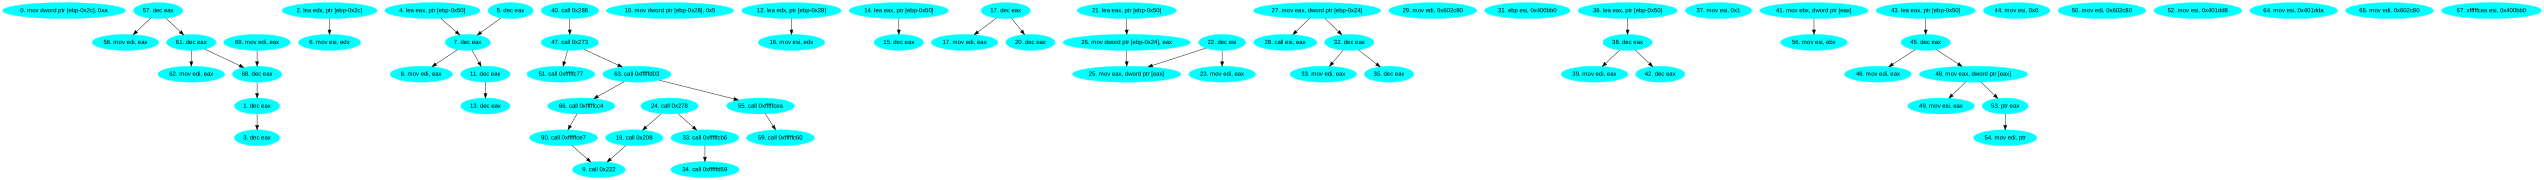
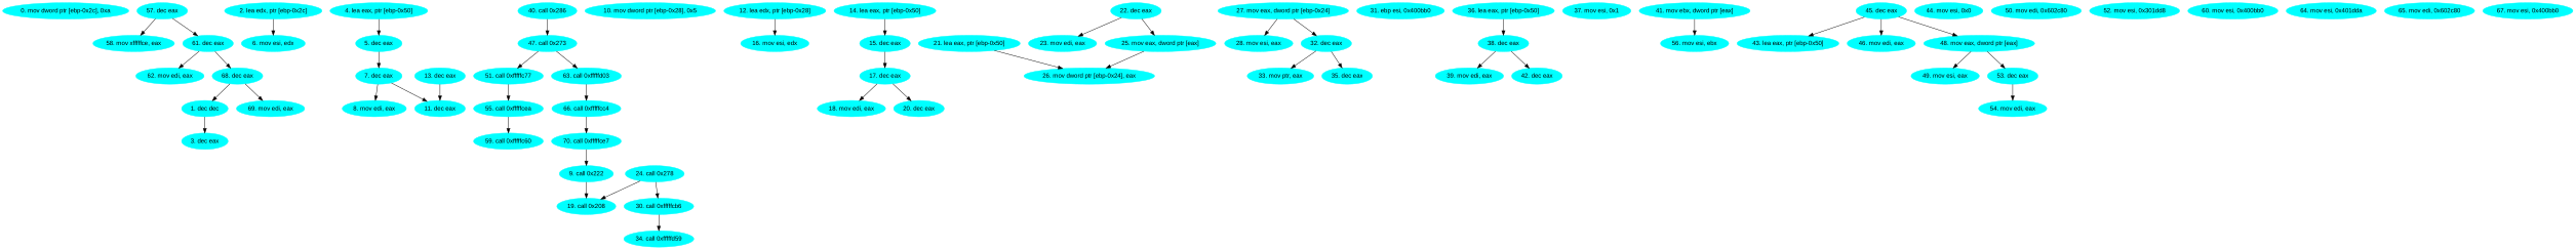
  digraph {
    fontname="Liberation Sans"
    node [color=cyan fontname="Liberation Sans" style=filled]
    edge [fontname="Liberation Sans"]
    n1 [label="0. mov dword ptr [ebp-0x2c], 0xa"]
-   n2 [label="1. dec eax"]
+   n2 [label="1. dec dec"]
    n3 [label="3. dec eax"]
    n4 [label="2. lea edx, ptr [ebp-0x2c]"]
    n5 [label="6. mov esi, edx"]
    n6 [label="4. lea eax, ptr [ebp-0x50]"]
    n7 [label="5. dec eax"]
    n8 [label="7. dec eax"]
    n9 [label="8. mov edi, eax"]
    n10 [label="11. dec eax"]
    n11 [label="13. dec eax"]
    n12 [label="9. call 0x222"]
    n13 [label="19. call 0x208"]
    n14 [label="10. mov dword ptr [ebp-0x28], 0x5"]
    n15 [label="12. lea edx, ptr [ebp-0x28]"]
    n16 [label="16. mov esi, edx"]
    n17 [label="14. lea eax, ptr [ebp-0x50]"]
    n18 [label="15. dec eax"]
    n19 [label="17. dec eax"]
-   n20 [label="17. mov edi, eax"]
+   n20 [label="18. mov edi, eax"]
    n21 [label="20. dec eax"]
    n22 [label="24. call 0x278"]
-   n23 [label="33. call 0xfffffcb6"]
+   n23 [label="30. call 0xfffffcb6"]
    n24 [label="21. lea eax, ptr [ebp-0x50]"]
    n25 [label="26. mov dword ptr [ebp-0x24], eax"]
-   n26 [label="22. dec esi"]
+   n26 [label="22. dec eax"]
    n27 [label="23. mov edi, eax"]
    n28 [label="25. mov eax, dword ptr [eax]"]
    n29 [label="34. call 0xfffffd59"]
    n30 [label="27. mov eax, dword ptr [ebp-0x24]"]
-   n31 [label="28. call esi, eax"]
+   n31 [label="28. mov esi, eax"]
    n32 [label="32. dec eax"]
-   n33 [label="33. mov edi, eax"]
+   n33 [label="33. mov ptr, eax"]
    n34 [label="35. dec eax"]
-   n35 [label="29. mov edi, 0x602c80"]
    n36 [label="31. ebp esi, 0x400bb0"]
    n37 [label="40. call 0x286"]
    n38 [label="47. call 0x273"]
    n39 [label="36. lea eax, ptr [ebp-0x50]"]
    n40 [label="38. dec eax"]
    n41 [label="39. mov edi, eax"]
    n42 [label="42. dec eax"]
    n43 [label="37. mov esi, 0x1"]
    n44 [label="41. mov ebx, dword ptr [eax]"]
    n45 [label="56. mov esi, ebx"]
    n46 [label="51. call 0xfffffc77"]
    n47 [label="63. call 0xfffffd03"]
    n48 [label="43. lea eax, ptr [ebp-0x50]"]
    n49 [label="45. dec eax"]
    n50 [label="46. mov edi, eax"]
    n51 [label="48. mov eax, dword ptr [eax]"]
    n52 [label="44. mov esi, 0x0"]
    n53 [label="49. mov esi, eax"]
-   n54 [label="53. ptr eax"]
+   n54 [label="53. dec eax"]
    n55 [label="55. call 0xfffffcea"]
-   n56 [label="54. mov edi, ptr"]
+   n56 [label="54. mov edi, eax"]
    n57 [label="50. mov edi, 0x602c80"]
    n58 [label="59. call 0xfffffc60"]
-   n59 [label="52. mov esi, 0x401dd8"]
+   n59 [label="52. mov esi, 0x301dd8"]
    n60 [label="57. dec eax"]
-   n61 [label="58. mov edi, eax"]
+   n61 [label="58. mov xfffffce, eax"]
    n62 [label="61. dec eax"]
    n63 [label="62. mov edi, eax"]
    n64 [label="68. dec eax"]
    n65 [label="66. call 0xfffffcc4"]
+   n66 [label="60. mov esi, 0x400bb0"]
    n67 [label="69. mov edi, eax"]
-   n68 [label="90. call 0xfffffce7"]
+   n68 [label="70. call 0xfffffce7"]
    n69 [label="64. mov esi, 0x401dda"]
    n70 [label="65. mov edi, 0x602c80"]
-   n71 [label="67. xfffffcea esi, 0x400bb0"]
+   n71 [label="67. mov esi, 0x400bb0"]
    n2 -> n3
    n4 -> n5
-   n6 -> n8
+   n6 -> n7
    n7 -> n8
    n8 -> n9
    n8 -> n10
-   n10 -> n11
-   n13 -> n12
+   n11 -> n10
+   n12 -> n13
    n15 -> n16
    n17 -> n18
+   n18 -> n19
    n19 -> n20
    n19 -> n21
    n22 -> n13
    n22 -> n23
    n23 -> n29
    n24 -> n25
    n26 -> n27
    n26 -> n28
-   n25 -> n28
+   n28 -> n25
    n30 -> n31
    n30 -> n32
    n32 -> n33
    n32 -> n34
    n37 -> n38
    n38 -> n46
    n38 -> n47
    n39 -> n40
    n40 -> n41
    n40 -> n42
    n44 -> n45
-   n47 -> n55
+   n46 -> n55
    n47 -> n65
-   n48 -> n49
+   n49 -> n48
    n49 -> n50
    n49 -> n51
    n51 -> n53
    n51 -> n54
    n54 -> n56
    n55 -> n58
    n60 -> n61
    n60 -> n62
    n62 -> n63
    n62 -> n64
    n64 -> n2
-   n67 -> n64
+   n64 -> n67
    n65 -> n68
    n68 -> n12
  }
